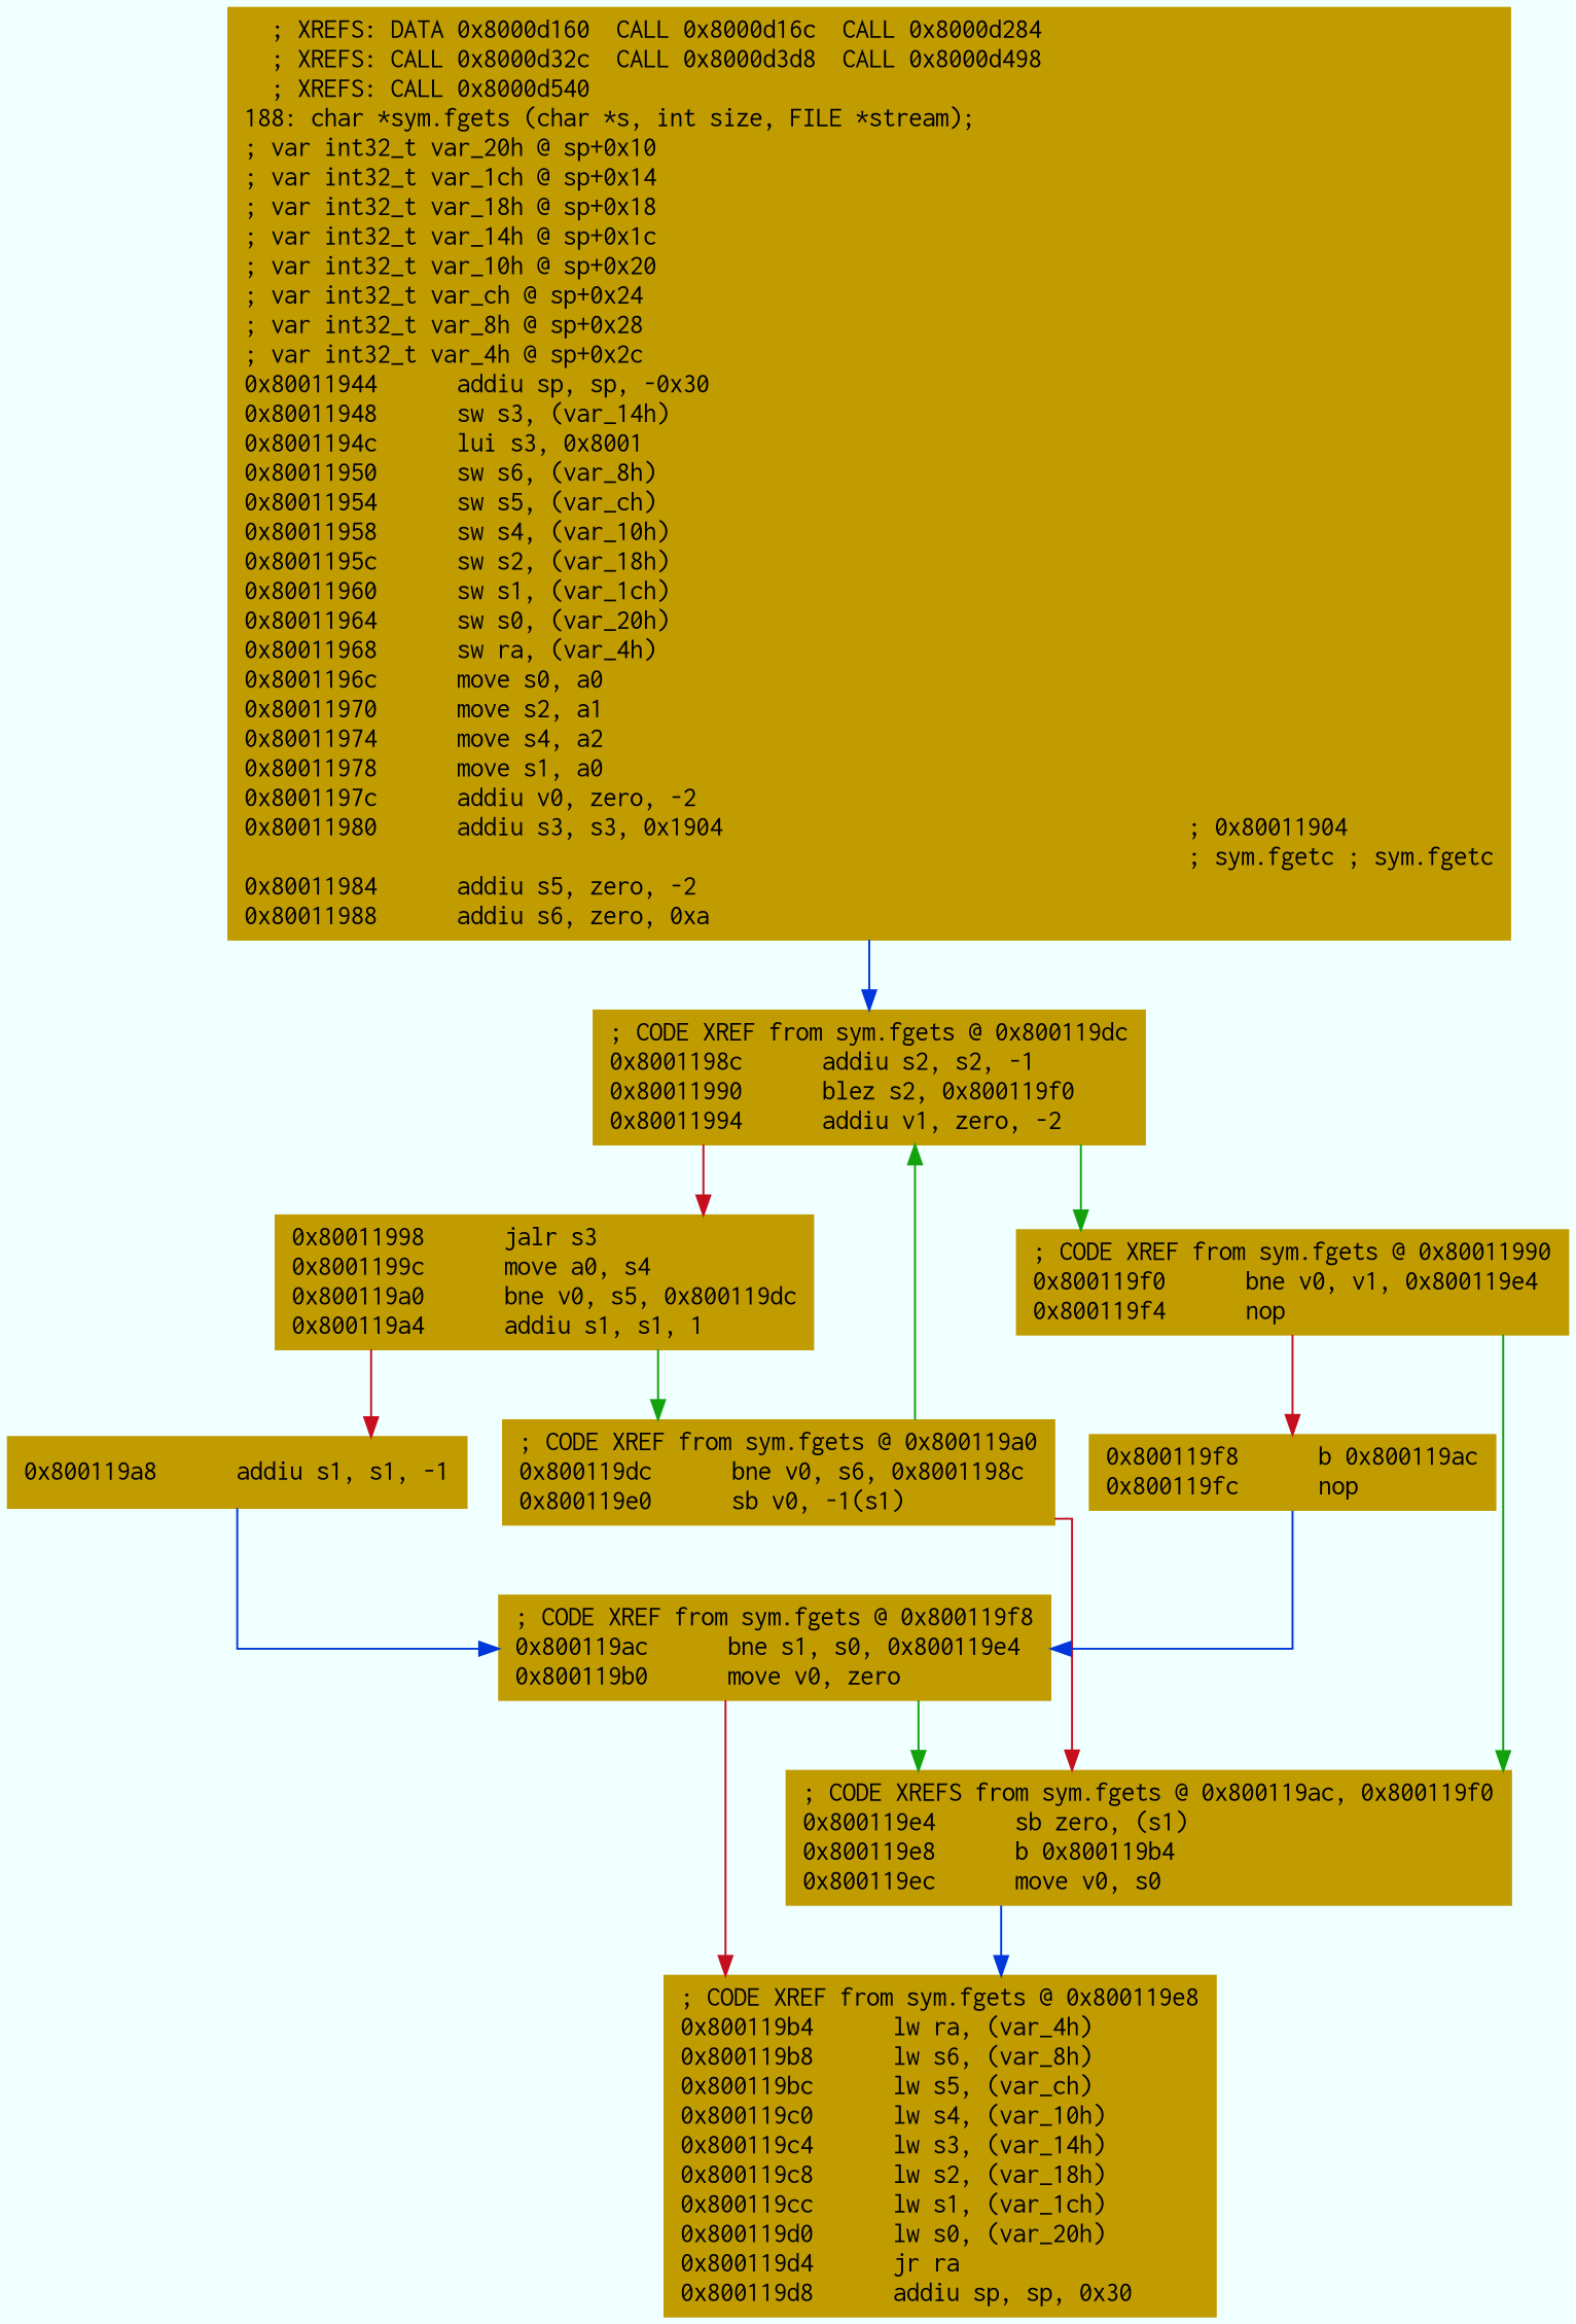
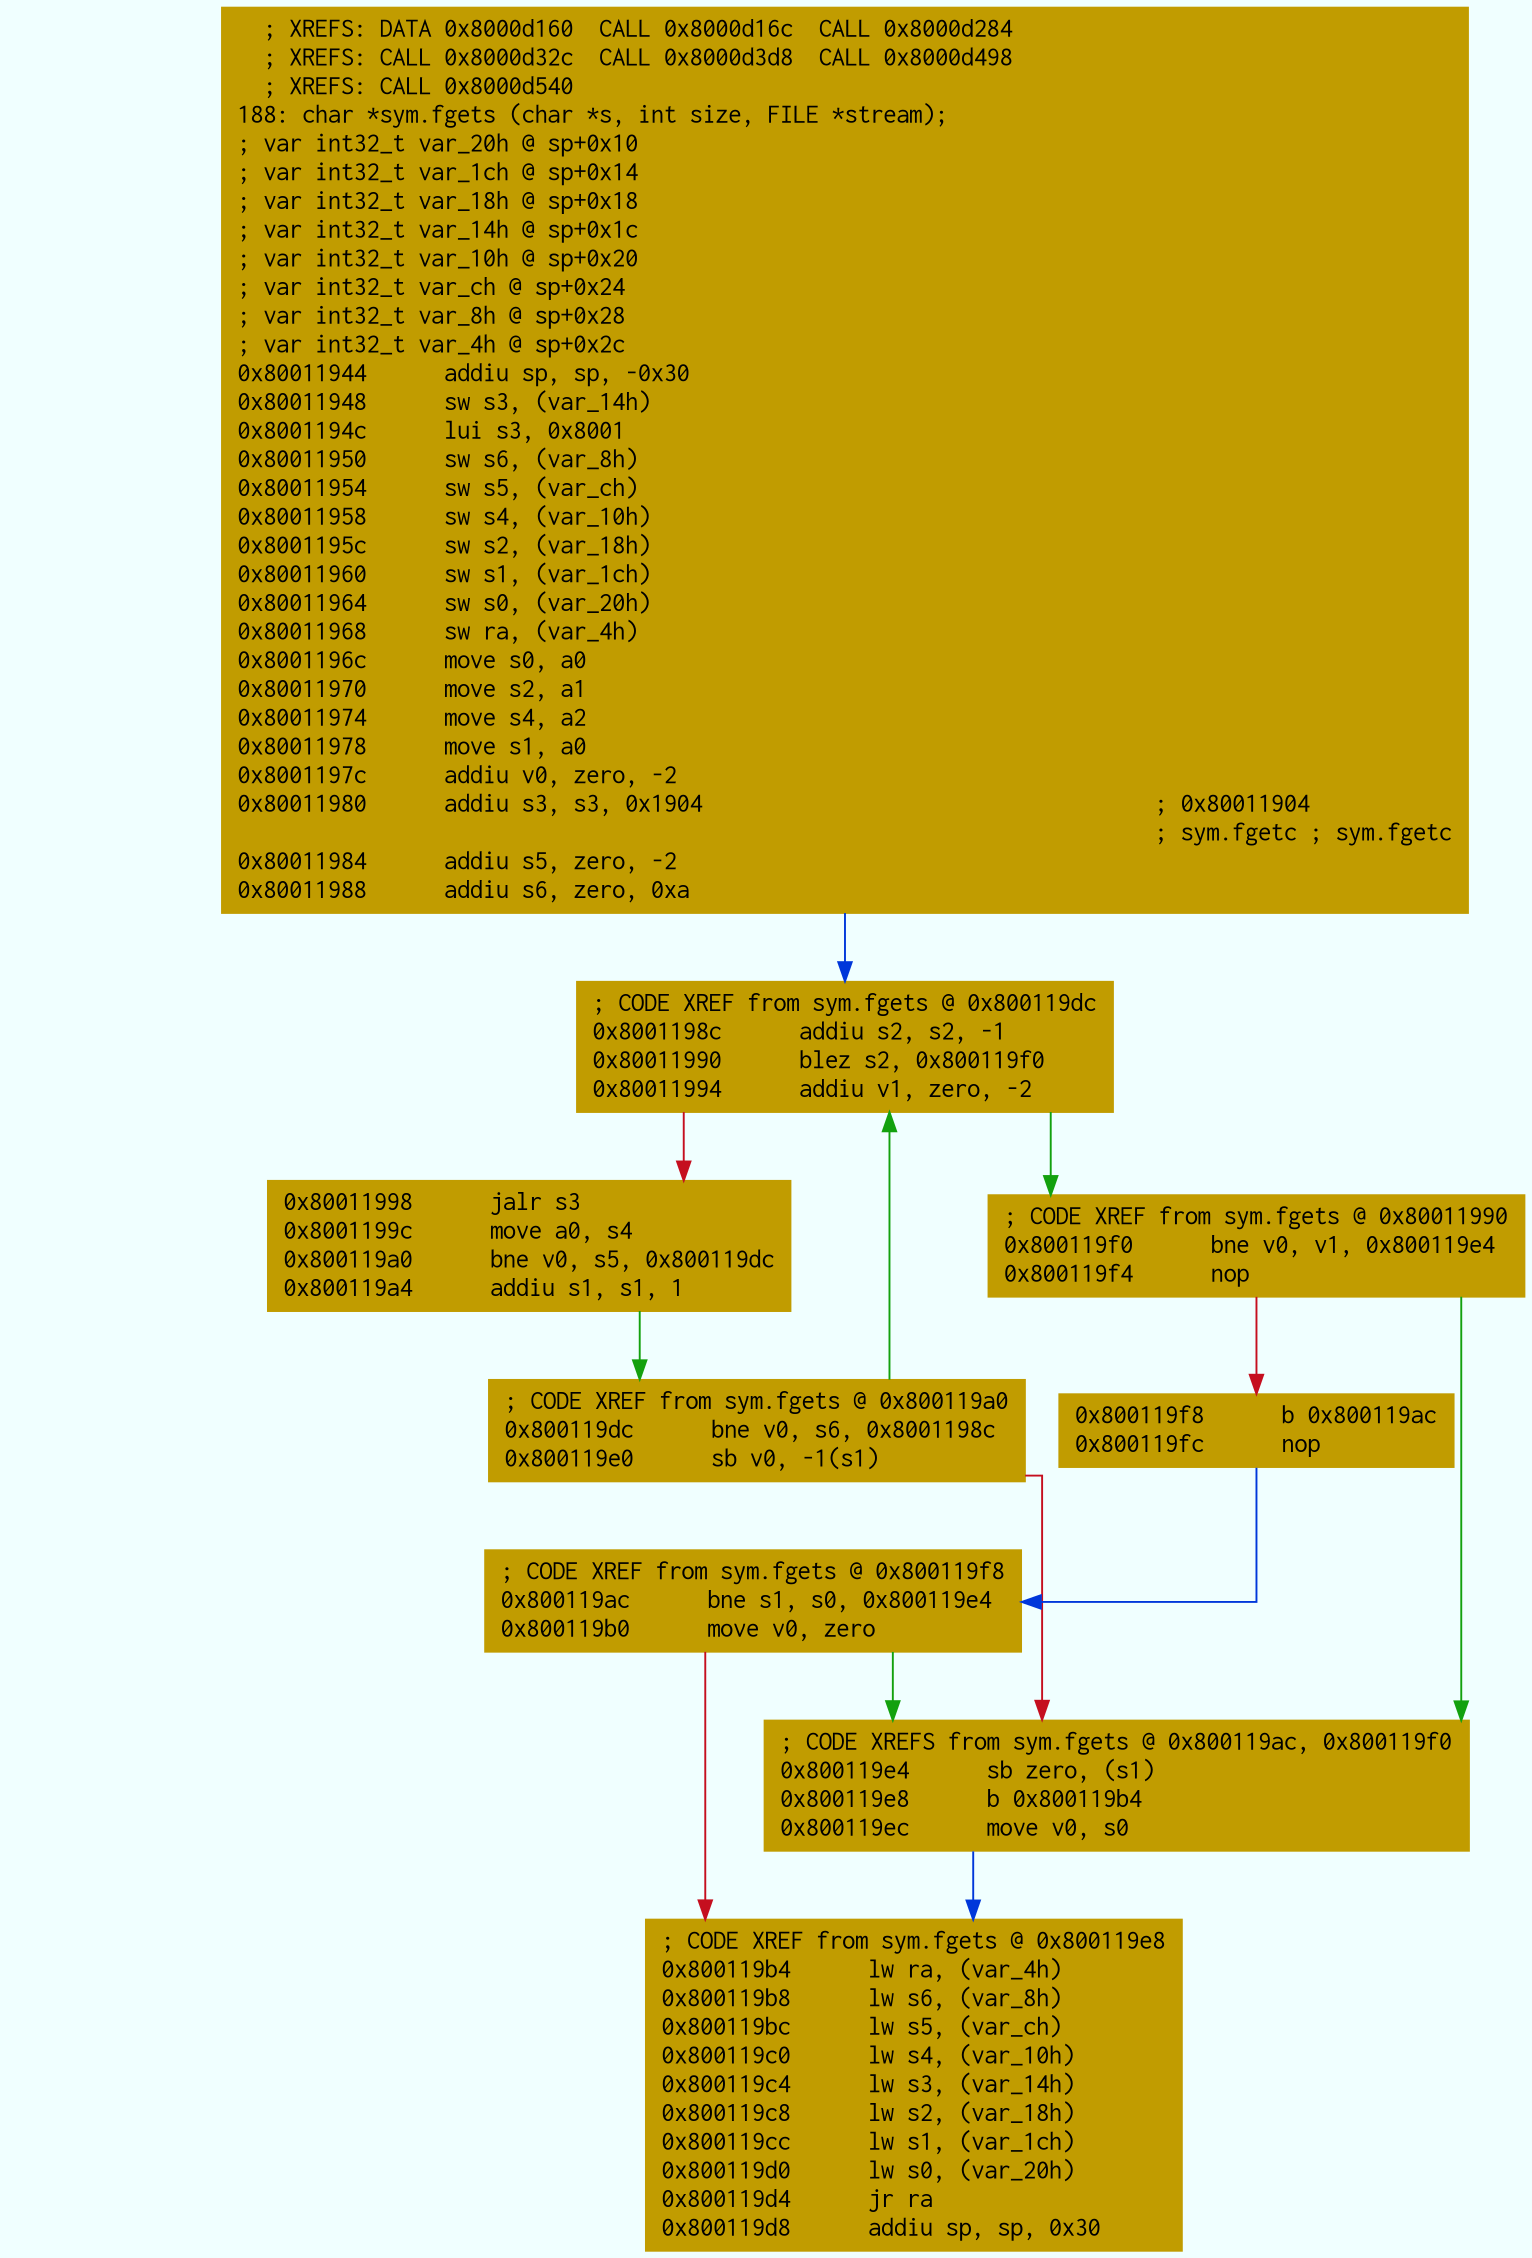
  digraph {
    bgcolor=azure
    fontname=Courier
    fontsize=8
    splines=ortho
    node [color="#c19c00" fillcolor="#c19c00" fontname=Courier shape=box style=filled]
    edge [arrowhead=normal color="#c50f1f"]
    n1 [label="  ; XREFS: DATA 0x8000d160  CALL 0x8000d16c  CALL 0x8000d284  \l  ; XREFS: CALL 0x8000d32c  CALL 0x8000d3d8  CALL 0x8000d498  \l  ; XREFS: CALL 0x8000d540  \l188: char *sym.fgets (char *s, int size, FILE *stream);\l; var int32_t var_20h @ sp+0x10\l; var int32_t var_1ch @ sp+0x14\l; var int32_t var_18h @ sp+0x18\l; var int32_t var_14h @ sp+0x1c\l; var int32_t var_10h @ sp+0x20\l; var int32_t var_ch @ sp+0x24\l; var int32_t var_8h @ sp+0x28\l; var int32_t var_4h @ sp+0x2c\l0x80011944      addiu sp, sp, -0x30\l0x80011948      sw s3, (var_14h)\l0x8001194c      lui s3, 0x8001\l0x80011950      sw s6, (var_8h)\l0x80011954      sw s5, (var_ch)\l0x80011958      sw s4, (var_10h)\l0x8001195c      sw s2, (var_18h)\l0x80011960      sw s1, (var_1ch)\l0x80011964      sw s0, (var_20h)\l0x80011968      sw ra, (var_4h)\l0x8001196c      move s0, a0\l0x80011970      move s2, a1\l0x80011974      move s4, a2\l0x80011978      move s1, a0\l0x8001197c      addiu v0, zero, -2\l0x80011980      addiu s3, s3, 0x1904                                   ; 0x80011904\l                                                                       ; sym.fgetc ; sym.fgetc\l0x80011984      addiu s5, zero, -2\l0x80011988      addiu s6, zero, 0xa\l"]
    n2 [label="; CODE XREF from sym.fgets @ 0x800119dc\l0x8001198c      addiu s2, s2, -1\l0x80011990      blez s2, 0x800119f0\l0x80011994      addiu v1, zero, -2\l"]
    n3 [label="0x80011998      jalr s3\l0x8001199c      move a0, s4\l0x800119a0      bne v0, s5, 0x800119dc\l0x800119a4      addiu s1, s1, 1\l"]
    n4 [label="; CODE XREF from sym.fgets @ 0x80011990\l0x800119f0      bne v0, v1, 0x800119e4\l0x800119f4      nop\l"]
-   n5 [label="0x800119a8      addiu s1, s1, -1\l"]
    n6 [label="; CODE XREF from sym.fgets @ 0x800119a0\l0x800119dc      bne v0, s6, 0x8001198c\l0x800119e0      sb v0, -1(s1)\l"]
    n7 [label="; CODE XREF from sym.fgets @ 0x800119f8\l0x800119ac      bne s1, s0, 0x800119e4\l0x800119b0      move v0, zero\l"]
    n8 [label="; CODE XREF from sym.fgets @ 0x800119e8\l0x800119b4      lw ra, (var_4h)\l0x800119b8      lw s6, (var_8h)\l0x800119bc      lw s5, (var_ch)\l0x800119c0      lw s4, (var_10h)\l0x800119c4      lw s3, (var_14h)\l0x800119c8      lw s2, (var_18h)\l0x800119cc      lw s1, (var_1ch)\l0x800119d0      lw s0, (var_20h)\l0x800119d4      jr ra\l0x800119d8      addiu sp, sp, 0x30\l"]
    n9 [label="; CODE XREFS from sym.fgets @ 0x800119ac, 0x800119f0\l0x800119e4      sb zero, (s1)\l0x800119e8      b 0x800119b4\l0x800119ec      move v0, s0\l"]
    n10 [label="0x800119f8      b 0x800119ac\l0x800119fc      nop\l"]
    n1 -> n2 [color="#0037da"]
    n2 -> n3
    n2 -> n4 [color="#13a10e"]
-   n3 -> n5
    n3 -> n6 [color="#13a10e"]
    n4 -> n9 [color="#13a10e"]
    n4 -> n10
-   n5 -> n7 [color="#0037da"]
    n6 -> n2 [color="#13a10e"]
    n6 -> n9
    n7 -> n8
    n7 -> n9 [color="#13a10e"]
    n9 -> n8 [color="#0037da"]
    n10 -> n7 [color="#0037da"]
  }
